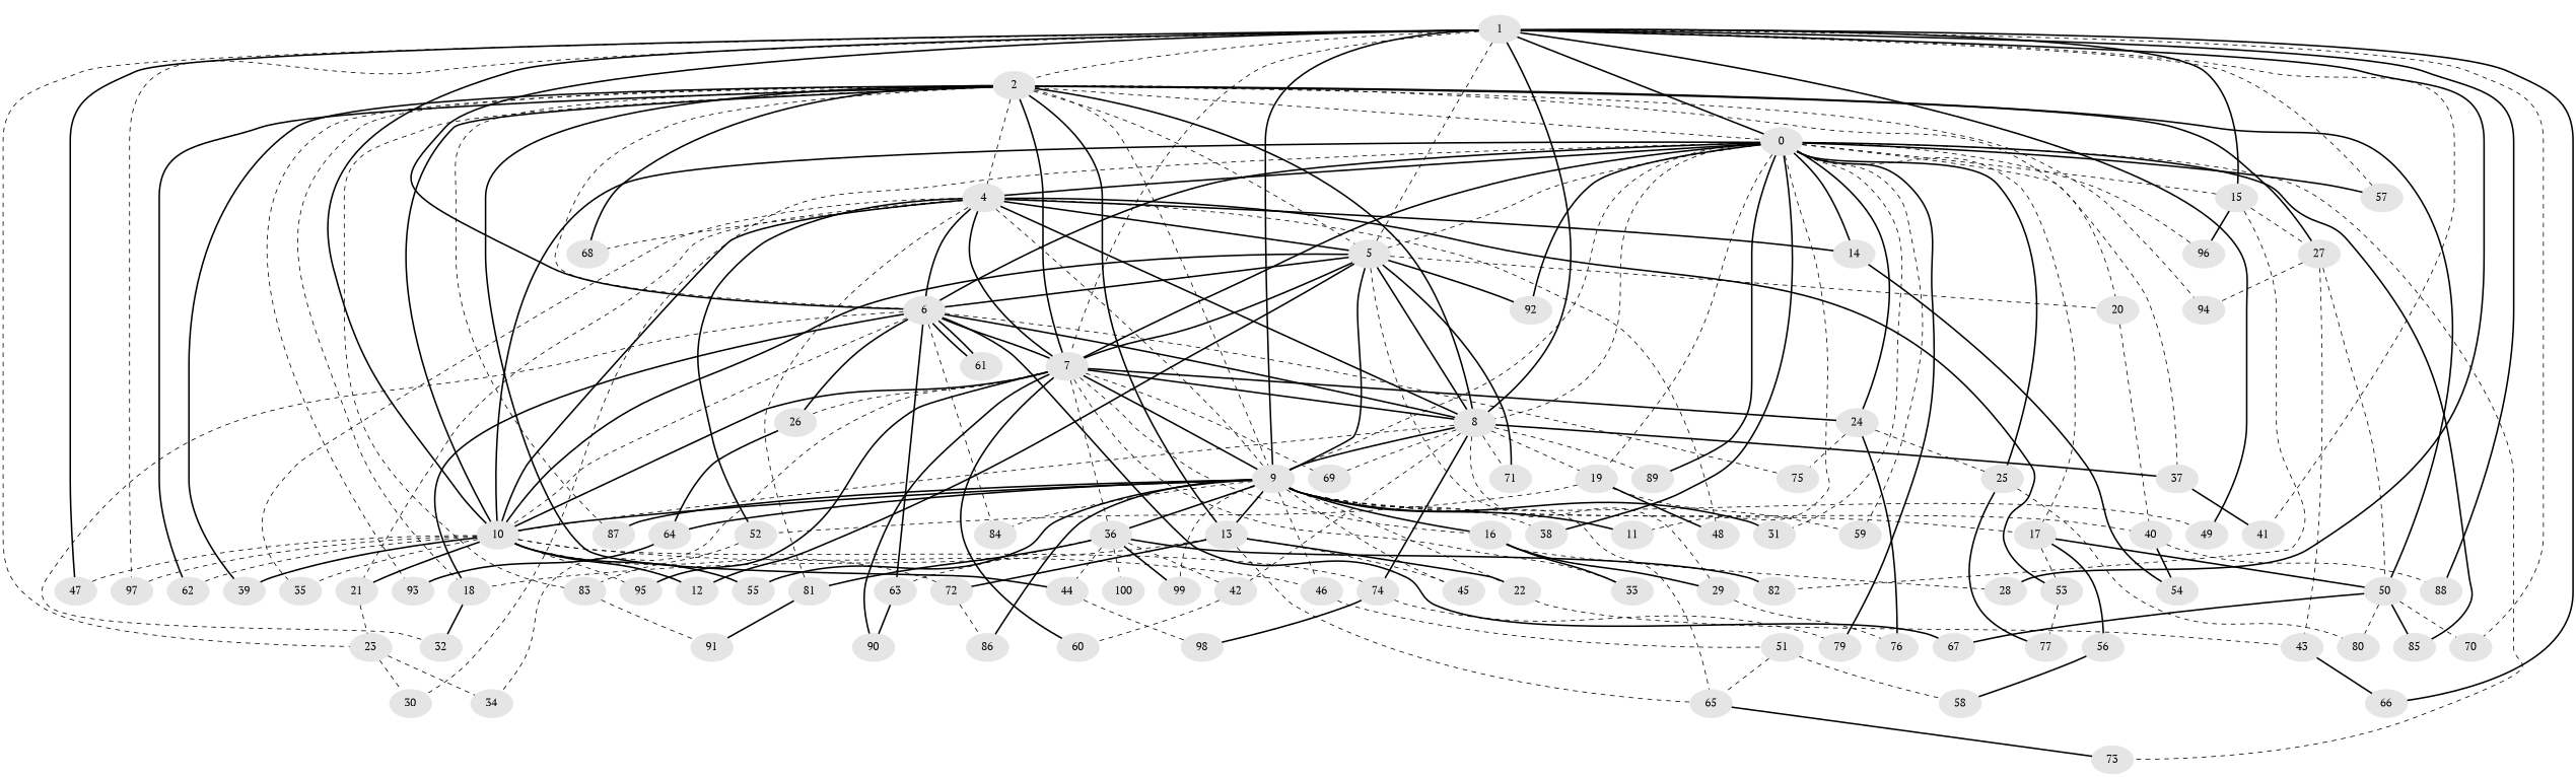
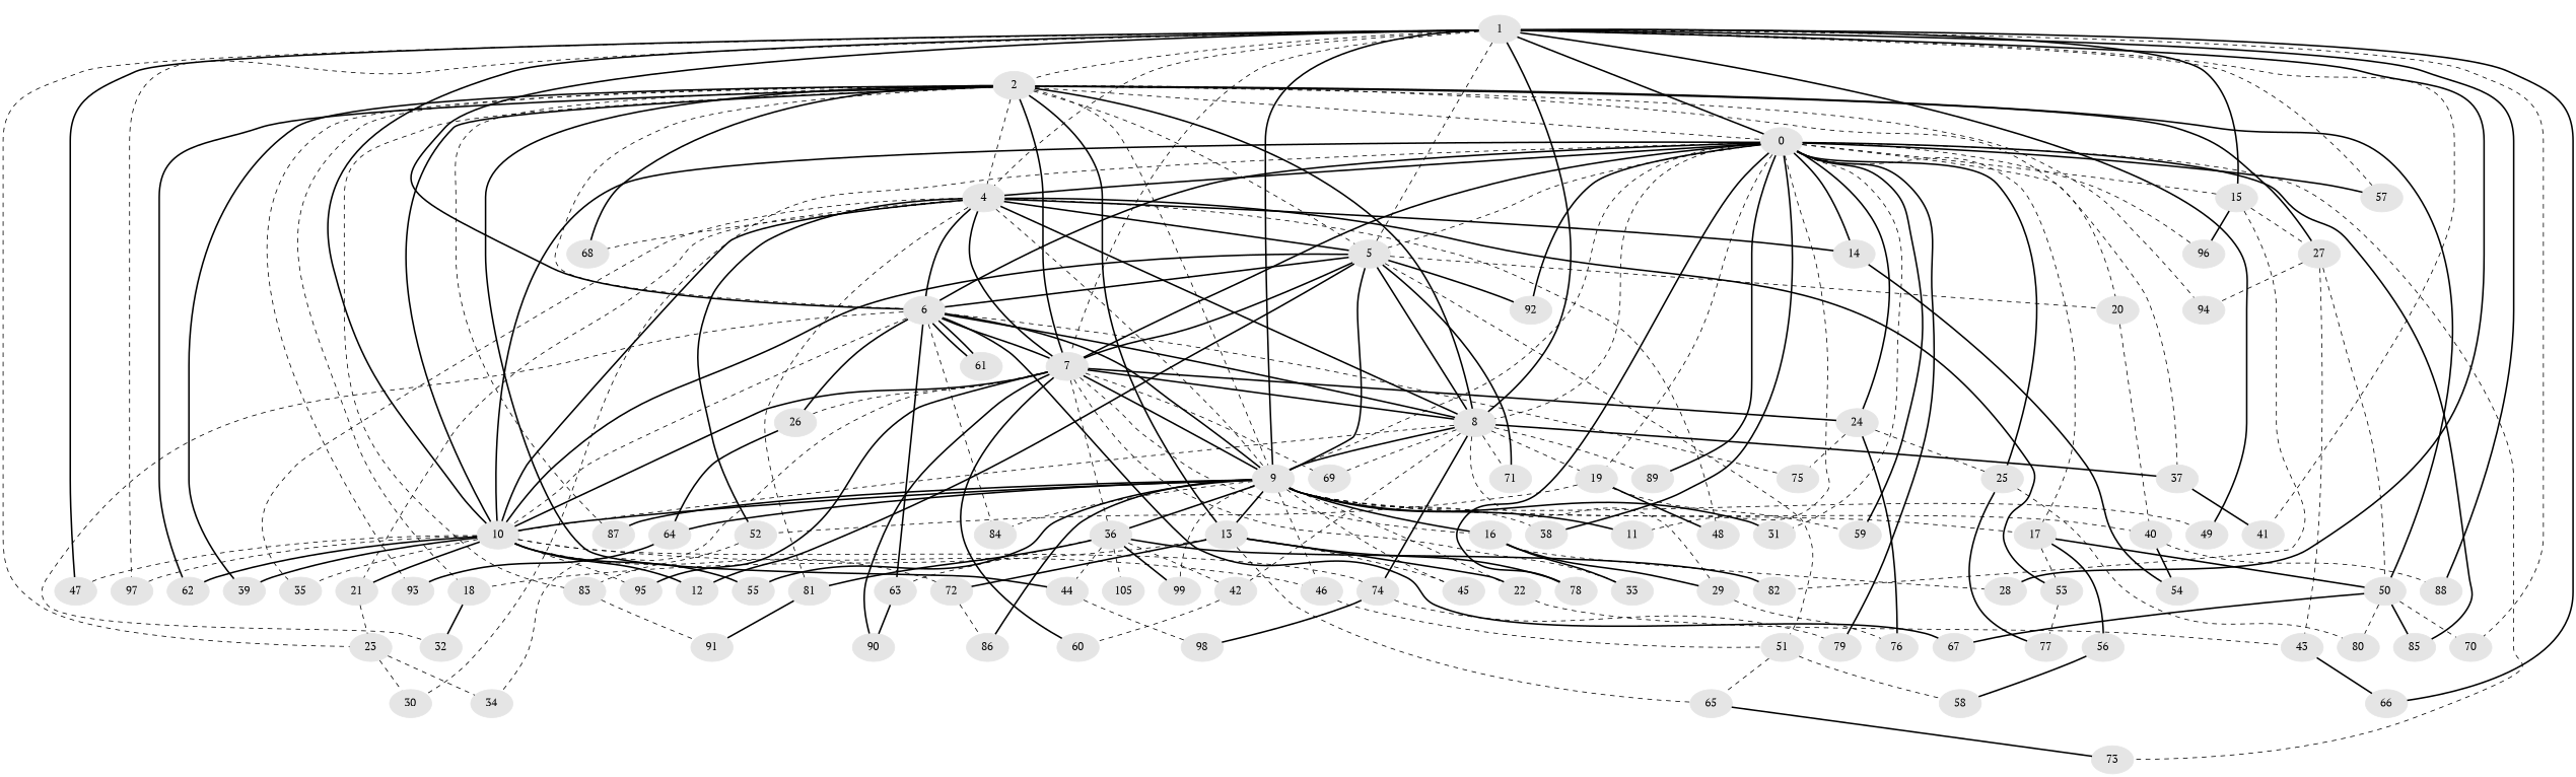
  graph {
    fontname="PT Serif"
    node [color=gray90 fontname="PT Serif" style=filled]
    edge [fontname="PT Serif" style=dashed]
    1
    2
    n3 [label=0]
    4
    5
    6
    7
    8
    9
    10
    15
    23
    28
    41
    47
    49
    57
    66
    70
    88
    97
    13
    18
    20
    27
    39
    44
    50
    62
    68
    83
    87
    93
    94
    11
    14
    17
    19
    24
    25
    30
    31
    37
    38
    59
    73
+   78
    79
    85
    89
    92
    96
    21
    35
    48
    52
    53
    81
    12
    51
    71
    26
    32
    61
    63
    67
    75
    84
    16
    33
    34
    36
    60
    69
    90
    95
    29
    42
    74
    22
    40
    45
    46
    55
    64
    86
    99
    72
    82
    65
    43
    98
    80
    91
    54
    56
    76
    77
    58
-   100
+   100 [label=105]
    1 -- 2
    1 -- n3 [style=bold]
+   1 -- 4
    1 -- 5
    1 -- 6 [style=bold]
    1 -- 7
    1 -- 8 [style=bold]
    1 -- 9 [style=bold]
    1 -- 10 [style=bold]
    1 -- 15 [style=bold]
    1 -- 23
    1 -- 28 [style=bold]
    1 -- 41
    1 -- 47 [style=bold]
    1 -- 49 [style=bold]
    1 -- 57
    1 -- 66 [style=bold]
    1 -- 70
    1 -- 88 [style=bold]
    1 -- 97
    2 -- n3
    2 -- 4
    2 -- 5
    2 -- 6
    2 -- 7 [style=bold]
    2 -- 8 [style=bold]
    2 -- 9
    2 -- 10 [style=bold]
    2 -- 13 [style=bold]
    2 -- 18
    2 -- 20
    2 -- 27 [style=bold]
    2 -- 39 [style=bold]
    2 -- 44 [style=bold]
    2 -- 50 [style=bold]
    2 -- 62 [style=bold]
    2 -- 68 [style=bold]
    2 -- 83
    2 -- 87
    2 -- 93
    2 -- 94
    n3 -- 4 [style=bold]
    n3 -- 5
    n3 -- 6 [style=bold]
    n3 -- 7 [style=bold]
    n3 -- 8
    n3 -- 9
    n3 -- 10 [style=bold]
    n3 -- 15
    n3 -- 57 [style=bold]
    n3 -- 11
    n3 -- 14 [style=bold]
    n3 -- 17
    n3 -- 19
    n3 -- 24 [style=bold]
    n3 -- 25 [style=bold]
    n3 -- 30
    n3 -- 31
    n3 -- 37
    n3 -- 38 [style=bold]
-   n3 -- 59
+   n3 -- 59 [style=bold]
    n3 -- 73
+   n3 -- 78 [style=bold]
    n3 -- 79 [style=bold]
    n3 -- 85 [style=bold]
    n3 -- 89 [style=bold]
    n3 -- 92 [style=bold]
    n3 -- 96
    4 -- 5 [style=bold]
    4 -- 6 [style=bold]
    4 -- 7 [style=bold]
    4 -- 8 [style=bold]
    4 -- 9
    4 -- 10 [style=bold]
    4 -- 68
    4 -- 14 [style=bold]
    4 -- 21
    4 -- 35
    4 -- 48
    4 -- 52 [style=bold]
    4 -- 53 [style=bold]
    4 -- 81
    5 -- 6 [style=bold]
    5 -- 7 [style=bold]
    5 -- 8 [style=bold]
    5 -- 9 [style=bold]
    5 -- 10 [style=bold]
    5 -- 20
    5 -- 92 [style=bold]
    5 -- 12 [style=bold]
-   5 -- 65
+   5 -- 51
    5 -- 71 [style=bold]
    6 -- 7 [style=bold]
    6 -- 8 [style=bold]
-   6 -- 18 [style=bold]
+   6 -- 9 [style=bold]
    6 -- 10
    6 -- 26 [style=bold]
    6 -- 32
    6 -- 61 [style=bold]
    6 -- 61 [style=bold]
    6 -- 63 [style=bold]
    6 -- 67 [style=bold]
    6 -- 75
    6 -- 84
    7 -- 8 [style=bold]
    7 -- 9 [style=bold]
    7 -- 10 [style=bold]
    7 -- 24 [style=bold]
    7 -- 26
    7 -- 16
    7 -- 33
    7 -- 34
    7 -- 36
    7 -- 60 [style=bold]
    7 -- 69
    7 -- 90 [style=bold]
    7 -- 95 [style=bold]
    8 -- 9 [style=bold]
    8 -- 10
    8 -- 19
    8 -- 37 [style=bold]
    8 -- 89
    8 -- 71
    8 -- 69
    8 -- 29
    8 -- 42
    8 -- 74 [style=bold]
    9 -- 10 [style=bold]
    9 -- 49
    9 -- 13 [style=bold]
    9 -- 87 [style=bold]
    9 -- 11 [style=bold]
    9 -- 17
    9 -- 31 [style=bold]
    9 -- 38
    9 -- 84
    9 -- 16 [style=bold]
    9 -- 36 [style=bold]
    9 -- 22
    9 -- 40
    9 -- 45
    9 -- 46
    9 -- 55 [style=bold]
    9 -- 64 [style=bold]
    9 -- 86 [style=bold]
    9 -- 99
    10 -- 47
    10 -- 97
    10 -- 39 [style=bold]
-   10 -- 62
+   10 -- 62 [style=bold]
    10 -- 21 [style=bold]
    10 -- 35
    10 -- 12 [style=bold]
    10 -- 95
    10 -- 74
    10 -- 46
    10 -- 55 [style=bold]
    10 -- 72
    15 -- 27
    15 -- 96 [style=bold]
    15 -- 82
    23 -- 30
    23 -- 34
    13 -- 18
+   13 -- 78 [style=bold]
    13 -- 22 [style=bold]
    13 -- 45
    13 -- 72 [style=bold]
    13 -- 65
    18 -- 32 [style=bold]
    20 -- 40
    27 -- 50
    27 -- 94
    27 -- 43
    44 -- 98
    50 -- 70
    50 -- 85 [style=bold]
    50 -- 67 [style=bold]
    50 -- 80
    83 -- 91
    14 -- 54 [style=bold]
    17 -- 50 [style=bold]
    17 -- 53
    17 -- 56 [style=bold]
    19 -- 59
    19 -- 48 [style=bold]
    19 -- 52
    24 -- 25
    24 -- 75
    24 -- 76 [style=bold]
    25 -- 80
    25 -- 77 [style=bold]
    37 -- 41 [style=bold]
    21 -- 23
    52 -- 83
    53 -- 77
    81 -- 91 [style=bold]
    51 -- 65
    51 -- 58
    26 -- 64 [style=bold]
    63 -- 90 [style=bold]
    16 -- 28
    16 -- 33 [style=bold]
    16 -- 29 [style=bold]
    36 -- 44
    36 -- 81 [style=bold]
    36 -- 63
    36 -- 42
    36 -- 99 [style=bold]
    36 -- 82 [style=bold]
    36 -- 100
    29 -- 76
    42 -- 60
    74 -- 79
    74 -- 98 [style=bold]
    22 -- 43
    40 -- 88
    40 -- 54 [style=bold]
    46 -- 51
    64 -- 93 [style=bold]
    72 -- 86
    65 -- 73 [style=bold]
    43 -- 66 [style=bold]
    56 -- 58 [style=bold]
  }
